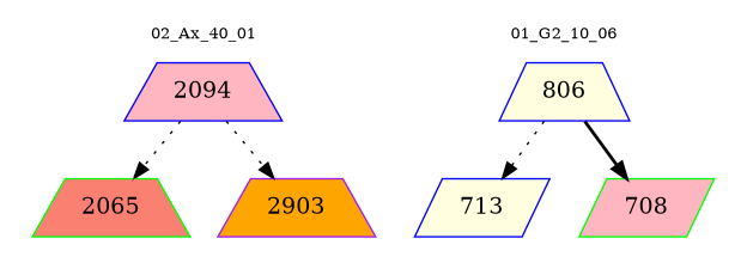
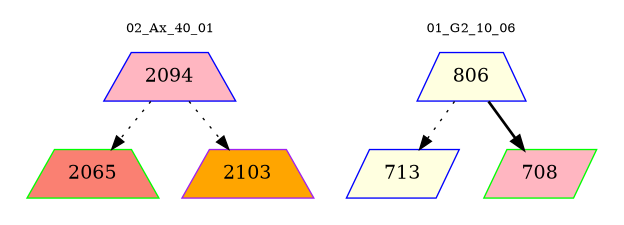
  digraph {
    node [color=blue fillcolor=lightpink shape=trapezium style=filled]
    edge [color=black style=dotted]
    n1 [label=2094]
    n2 [color=green fillcolor=salmon label=2065]
-   n3 [color=purple fillcolor=orange label=2903]
+   n3 [color=purple fillcolor=orange label=2103]
    n4 [fillcolor=lightyellow label=806]
    n5 [fillcolor=lightyellow label=713 shape=parallelogram]
    n6 [color=green label=708 shape=parallelogram]
    subgraph cluster_1 {
      color=white
      fontsize=10
      label="02_Ax_40_01"
      n1
      n2
      n3
    }
    subgraph cluster_2 {
      color=white
      fontsize=10
      label="01_G2_10_06"
      n4
      n5
      n6
    }
    n1 -> n2
    n1 -> n3
    n4 -> n5
    n4 -> n6 [style=bold]
  }
